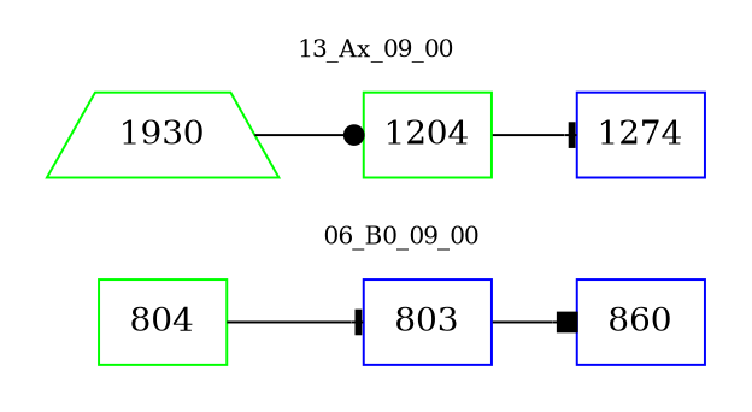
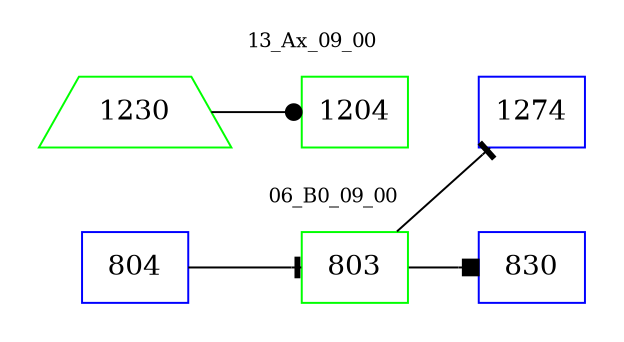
  digraph {
    rankdir=LR
    node [color=green shape=box]
    edge [arrowhead=tee color=black]
-   n1 [label=1930 shape=trapezium]
+   n1 [label=1230 shape=trapezium]
    n2 [label=1204]
    n3 [color=blue label=1274]
-   n4 [label=804]
-   n5 [color=blue label=803]
-   n6 [color=blue label=860]
+   n4 [color=blue label=804]
+   n5 [label=803]
+   n6 [color=blue label=830]
    subgraph cluster_1 {
      color=white
      fontsize=10
      label="13_Ax_09_00"
      n1
      n2
      n3
    }
    subgraph cluster_2 {
      color=white
      fontsize=10
      label="06_B0_09_00"
      n4
      n5
      n6
    }
    n1 -> n2 [arrowhead=dot]
-   n2 -> n3
+   n5 -> n3
    n4 -> n5
    n5 -> n6 [arrowhead=box]
  }
